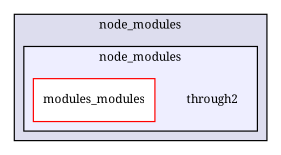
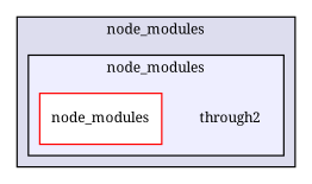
  digraph {
    compound=true
    fontname="Noto Serif"
    node [fontname="Noto Serif" fontsize=10]
    n1 [label=through2 shape=plaintext]
-   n2 [color=red fillcolor=white label=modules_modules shape=box style=filled]
+   n2 [color=red fillcolor=white label=node_modules shape=box style=filled]
    subgraph cluster_1 {
      bgcolor="#ddddee"
      fontsize=10
      label=node_modules
      pencolor=black
      subgraph cluster_2 {
        bgcolor="#eeeeff"
        fontsize=10
        pencolor=black
        n1
        n2
      }
    }
  }
